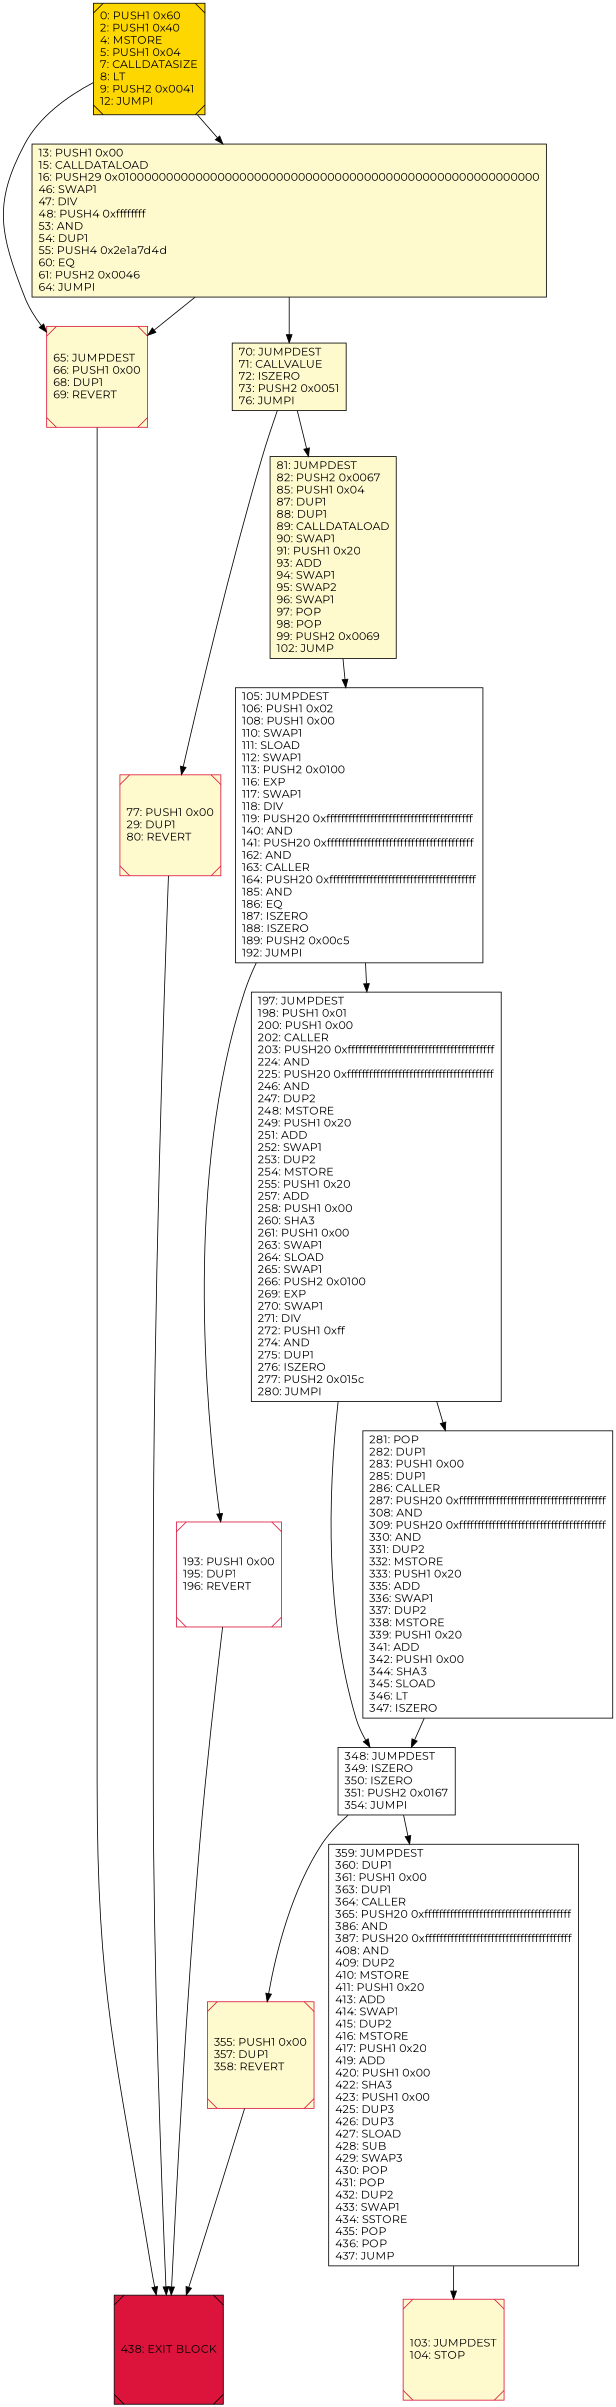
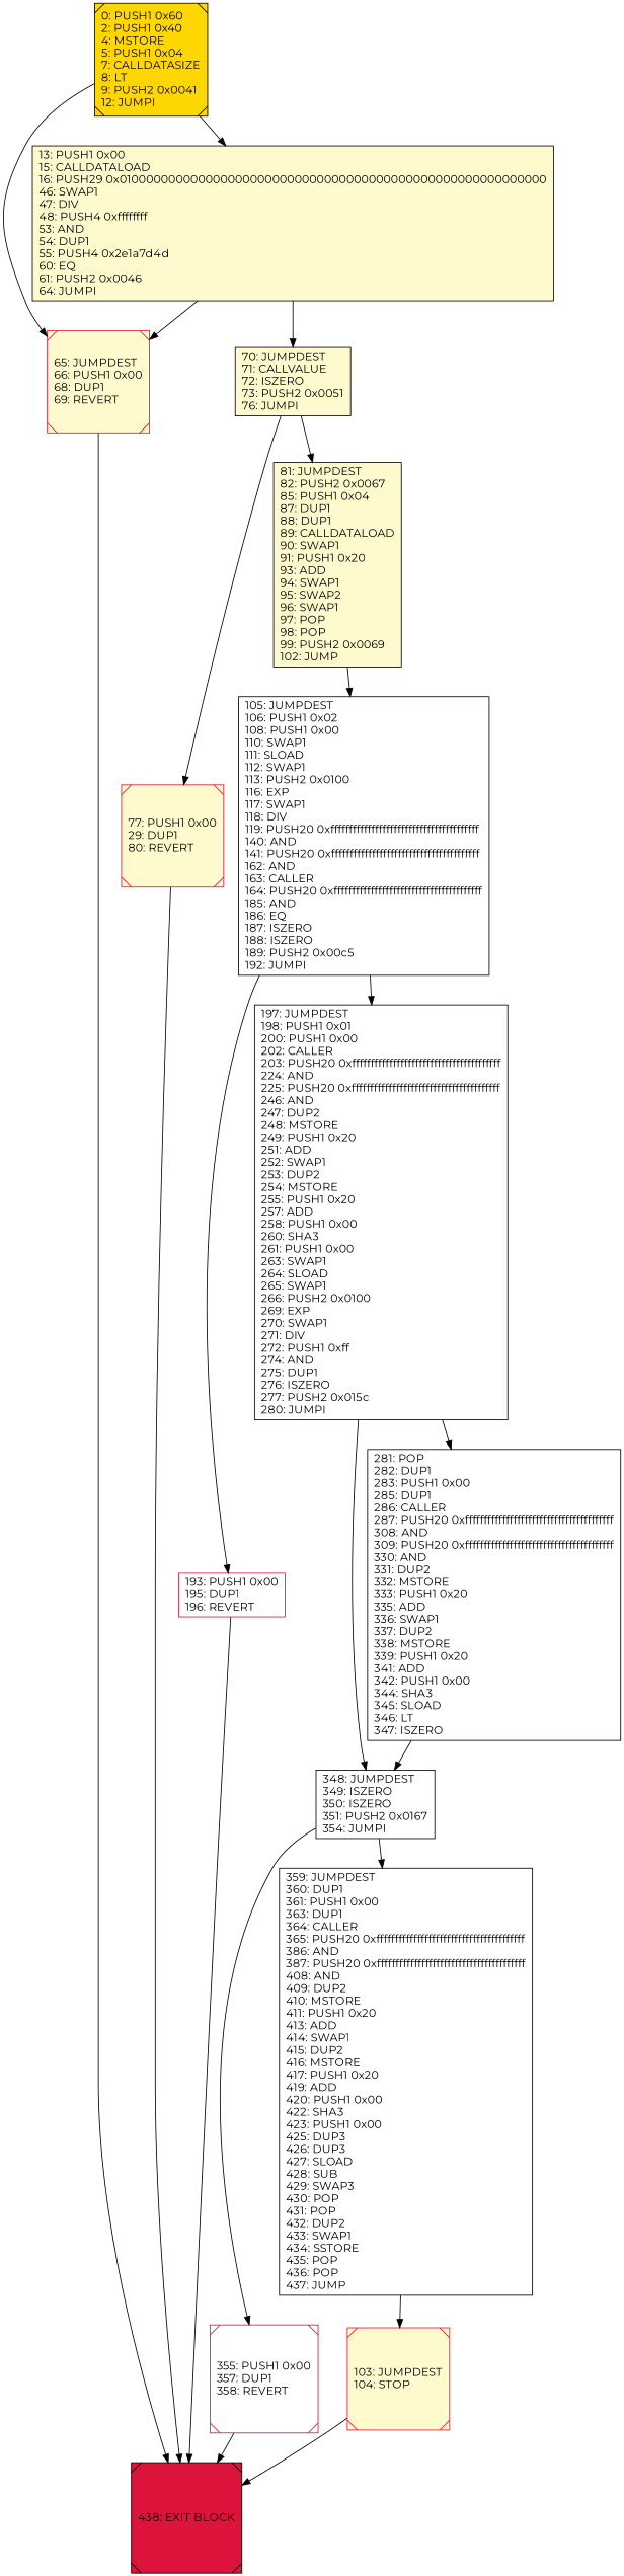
  digraph {
    fontname=Montserrat
    rankdir=UD
    node [color=black fillcolor=white fontcolor=black fontname=Montserrat shape=box style=filled]
    edge [fontname=Montserrat]
-   n1 [color=crimson label="193: PUSH1 0x00\l195: DUP1\l196: REVERT\l" shape=Msquare]
+   n1 [color=crimson label="193: PUSH1 0x00\l195: DUP1\l196: REVERT\l"]
    n2 [fillcolor=crimson label="438: EXIT BLOCK\l" shape=Msquare]
-   n3 [color=crimson fillcolor=lemonchiffon label="355: PUSH1 0x00\l357: DUP1\l358: REVERT\l" shape=Msquare]
+   n3 [color=crimson label="355: PUSH1 0x00\l357: DUP1\l358: REVERT\l" shape=Msquare]
    n4 [label="348: JUMPDEST\l349: ISZERO\l350: ISZERO\l351: PUSH2 0x0167\l354: JUMPI\l"]
    n5 [label="359: JUMPDEST\l360: DUP1\l361: PUSH1 0x00\l363: DUP1\l364: CALLER\l365: PUSH20 0xffffffffffffffffffffffffffffffffffffffff\l386: AND\l387: PUSH20 0xffffffffffffffffffffffffffffffffffffffff\l408: AND\l409: DUP2\l410: MSTORE\l411: PUSH1 0x20\l413: ADD\l414: SWAP1\l415: DUP2\l416: MSTORE\l417: PUSH1 0x20\l419: ADD\l420: PUSH1 0x00\l422: SHA3\l423: PUSH1 0x00\l425: DUP3\l426: DUP3\l427: SLOAD\l428: SUB\l429: SWAP3\l430: POP\l431: POP\l432: DUP2\l433: SWAP1\l434: SSTORE\l435: POP\l436: POP\l437: JUMP\l"]
    n6 [color=crimson fillcolor=lemonchiffon label="103: JUMPDEST\l104: STOP\l" shape=Msquare]
    n7 [color=crimson fillcolor=lemonchiffon label="65: JUMPDEST\l66: PUSH1 0x00\l68: DUP1\l69: REVERT\l" shape=Msquare]
    n8 [label="105: JUMPDEST\l106: PUSH1 0x02\l108: PUSH1 0x00\l110: SWAP1\l111: SLOAD\l112: SWAP1\l113: PUSH2 0x0100\l116: EXP\l117: SWAP1\l118: DIV\l119: PUSH20 0xffffffffffffffffffffffffffffffffffffffff\l140: AND\l141: PUSH20 0xffffffffffffffffffffffffffffffffffffffff\l162: AND\l163: CALLER\l164: PUSH20 0xffffffffffffffffffffffffffffffffffffffff\l185: AND\l186: EQ\l187: ISZERO\l188: ISZERO\l189: PUSH2 0x00c5\l192: JUMPI\l"]
    n9 [label="197: JUMPDEST\l198: PUSH1 0x01\l200: PUSH1 0x00\l202: CALLER\l203: PUSH20 0xffffffffffffffffffffffffffffffffffffffff\l224: AND\l225: PUSH20 0xffffffffffffffffffffffffffffffffffffffff\l246: AND\l247: DUP2\l248: MSTORE\l249: PUSH1 0x20\l251: ADD\l252: SWAP1\l253: DUP2\l254: MSTORE\l255: PUSH1 0x20\l257: ADD\l258: PUSH1 0x00\l260: SHA3\l261: PUSH1 0x00\l263: SWAP1\l264: SLOAD\l265: SWAP1\l266: PUSH2 0x0100\l269: EXP\l270: SWAP1\l271: DIV\l272: PUSH1 0xff\l274: AND\l275: DUP1\l276: ISZERO\l277: PUSH2 0x015c\l280: JUMPI\l"]
    n10 [label="281: POP\l282: DUP1\l283: PUSH1 0x00\l285: DUP1\l286: CALLER\l287: PUSH20 0xffffffffffffffffffffffffffffffffffffffff\l308: AND\l309: PUSH20 0xffffffffffffffffffffffffffffffffffffffff\l330: AND\l331: DUP2\l332: MSTORE\l333: PUSH1 0x20\l335: ADD\l336: SWAP1\l337: DUP2\l338: MSTORE\l339: PUSH1 0x20\l341: ADD\l342: PUSH1 0x00\l344: SHA3\l345: SLOAD\l346: LT\l347: ISZERO\l"]
    n11 [color=crimson fillcolor=lemonchiffon label="77: PUSH1 0x00\l29: DUP1\l80: REVERT\l" shape=Msquare]
    n12 [fillcolor=lemonchiffon label="13: PUSH1 0x00\l15: CALLDATALOAD\l16: PUSH29 0x0100000000000000000000000000000000000000000000000000000000\l46: SWAP1\l47: DIV\l48: PUSH4 0xffffffff\l53: AND\l54: DUP1\l55: PUSH4 0x2e1a7d4d\l60: EQ\l61: PUSH2 0x0046\l64: JUMPI\l"]
    n13 [fillcolor=lemonchiffon label="70: JUMPDEST\l71: CALLVALUE\l72: ISZERO\l73: PUSH2 0x0051\l76: JUMPI\l"]
    n14 [fillcolor=lemonchiffon label="81: JUMPDEST\l82: PUSH2 0x0067\l85: PUSH1 0x04\l87: DUP1\l88: DUP1\l89: CALLDATALOAD\l90: SWAP1\l91: PUSH1 0x20\l93: ADD\l94: SWAP1\l95: SWAP2\l96: SWAP1\l97: POP\l98: POP\l99: PUSH2 0x0069\l102: JUMP\l"]
    n15 [fillcolor=gold label="0: PUSH1 0x60\l2: PUSH1 0x40\l4: MSTORE\l5: PUSH1 0x04\l7: CALLDATASIZE\l8: LT\l9: PUSH2 0x0041\l12: JUMPI\l" shape=Msquare]
    n1 -> n2
    n3 -> n2
    n4 -> n3
    n4 -> n5
    n5 -> n6
+   n6 -> n2
    n7 -> n2
    n8 -> n1
    n8 -> n9
    n9 -> n4
    n9 -> n10
    n10 -> n4
    n11 -> n2
    n12 -> n7
    n12 -> n13
    n13 -> n11
    n13 -> n14
    n14 -> n8
    n15 -> n7
    n15 -> n12
  }
